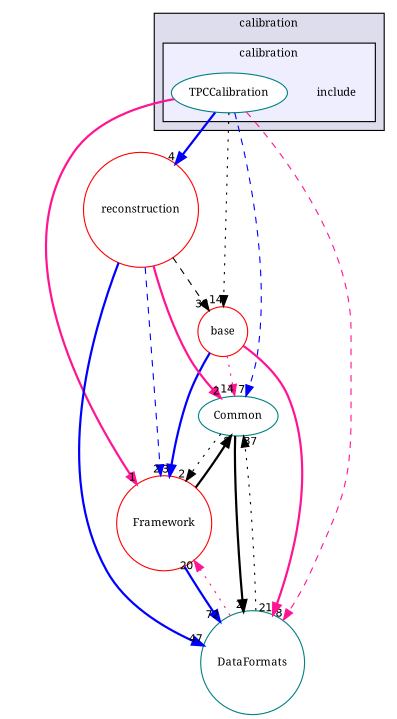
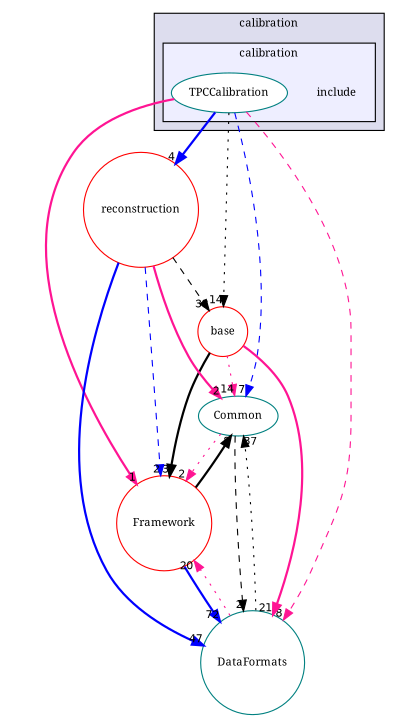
  digraph {
    compound=true
    fontname="Noto Serif"
    node [fontname="Noto Serif" fontsize=10 shape=circle color=teal]
    edge [headlabel=2 labeldistance=1.5 labelfontname=Helvetica labelfontsize=10 color=black style=bold fontname="Noto Serif"]
    n1 [label=include shape=plaintext]
    n2 [fillcolor=white label=TPCCalibration shape=ellipse style=filled]
    n3 [color=red label=base]
    n4 [label=Common shape=ellipse]
    n5 [color=red label=reconstruction]
    n6 [color=red label=Framework]
    n7 [label=DataFormats]
    subgraph cluster_1 {
      bgcolor="#ddddee"
      fontsize=10
      label=calibration
      pencolor=black
      subgraph cluster_2 {
        bgcolor="#eeeeff"
        fontsize=10
        pencolor=black
        n1
        n2
      }
    }
    n2 -> n3 [headlabel=14 style=dotted]
    n2 -> n4 [headlabel=7 color=blue style=dashed]
    n2 -> n5 [headlabel=4 color=blue]
    n2 -> n6 [headlabel=1 color=deeppink]
    n2 -> n7 [headlabel=8 color=deeppink style=dashed]
    n3 -> n4 [headlabel=14 color=deeppink style=dotted]
-   n3 -> n6 [headlabel=3 color=blue]
+   n3 -> n6 [headlabel=3]
    n3 -> n7 [headlabel=21 color=deeppink]
-   n4 -> n6 [style=dotted]
-   n4 -> n7
+   n4 -> n6 [color=deeppink style=dotted]
+   n4 -> n7 [style=dashed]
    n5 -> n3 [headlabel=38 style=dashed]
    n5 -> n4 [color=deeppink]
    n5 -> n6 [color=blue style=dashed]
    n5 -> n7 [headlabel=47 color=blue]
    n6 -> n4 [headlabel=8]
    n6 -> n7 [headlabel=72 color=blue]
    n7 -> n4 [headlabel=37 style=dotted]
    n7 -> n6 [headlabel=20 color=deeppink style=dotted]
  }
